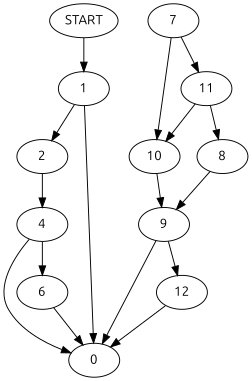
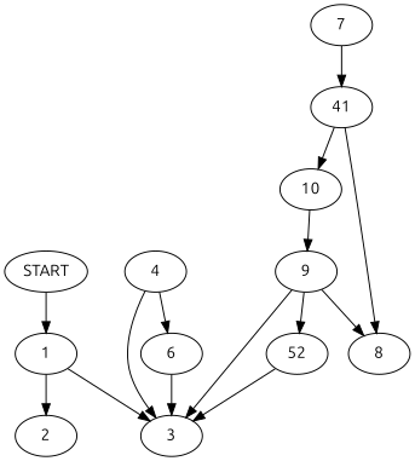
  digraph {
    fontname=Ubuntu
    node [fontname=Ubuntu]
    edge [fontname=Ubuntu]
    n1 [label=START]
    1
    2
-   3 [label=0]
+   3
    4
    6
    7
    10
-   11
+   11 [label=41]
    8
    9
-   12
+   12 [label=52]
    n1 -> 1
    1 -> 2
    1 -> 3
-   2 -> 4
    4 -> 3
    4 -> 6
    6 -> 3
-   7 -> 10
    7 -> 11
    10 -> 9
    11 -> 10
    11 -> 8
-   8 -> 9
+   9 -> 8
    9 -> 3
    9 -> 12
    12 -> 3
  }
